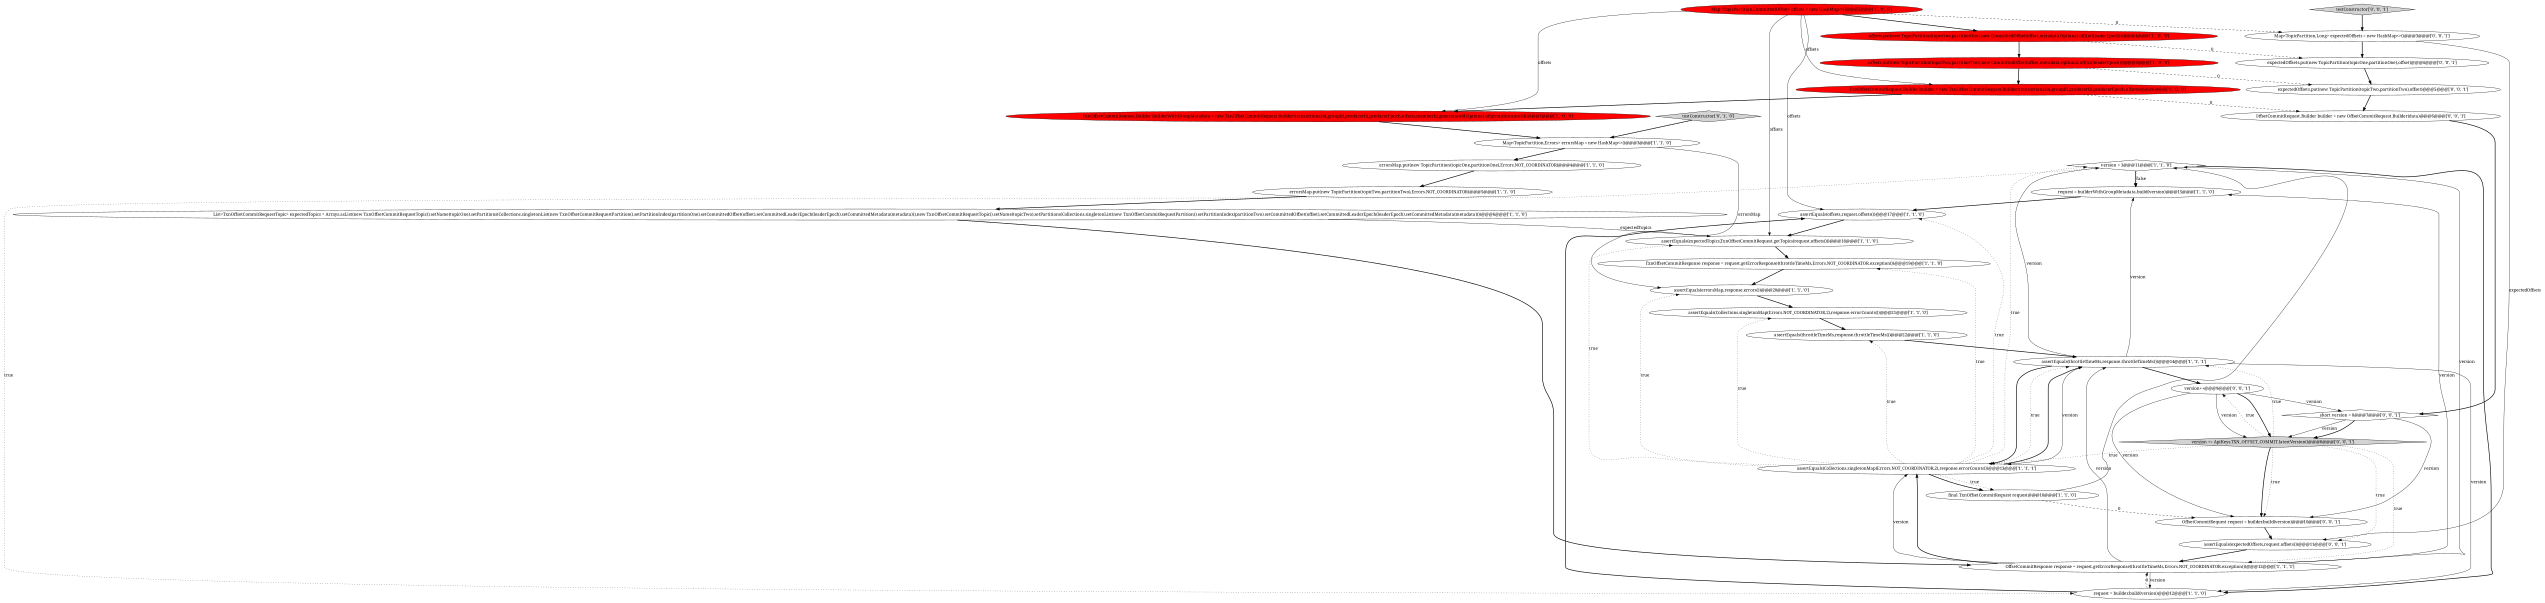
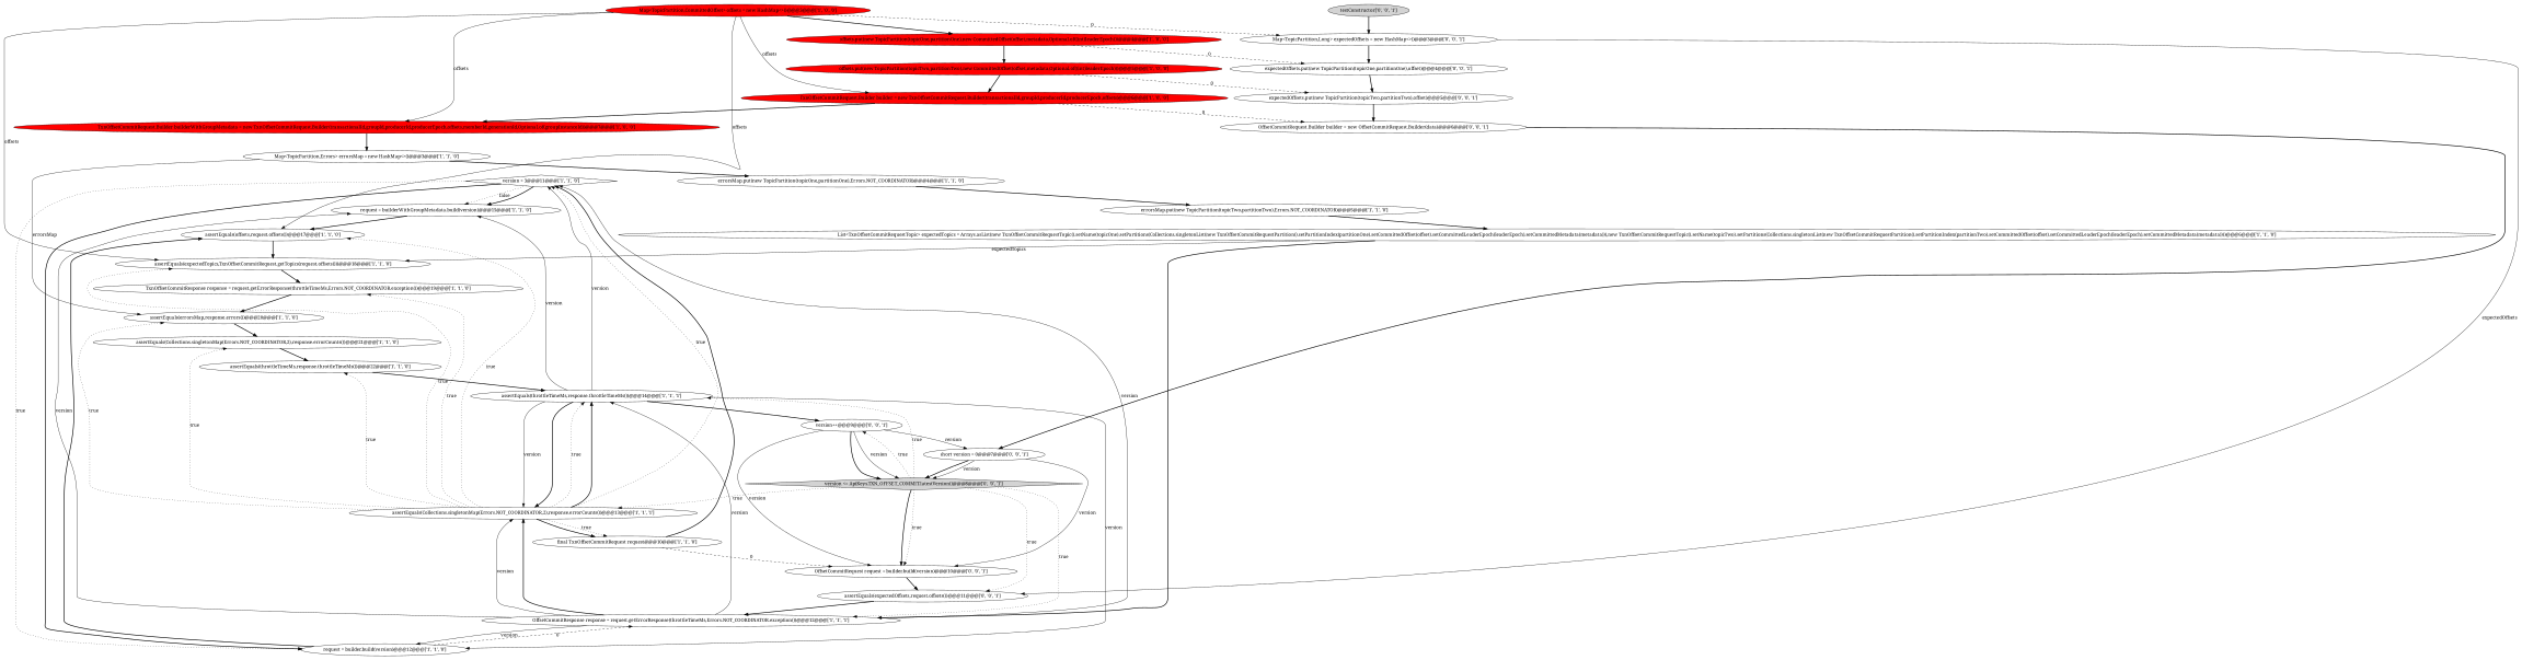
  digraph {
    fontname="Noto Serif"
    node [fillcolor=white fontname="Noto Serif" shape=ellipse style=filled]
    edge [fontname="Noto Serif" style=bold]
    n1 [label="version < 3@@@11@@@['1', '1', '0']" shape=diamond]
    n2 [label="request = builderWithGroupMetadata.build(version)@@@15@@@['1', '1', '0']"]
    n3 [label="request = builder.build(version)@@@12@@@['1', '1', '0']"]
    n4 [label="assertEquals(offsets,request.offsets())@@@17@@@['1', '1', '0']"]
    n5 [label="OffsetCommitResponse response = request.getErrorResponse(throttleTimeMs,Errors.NOT_COORDINATOR.exception())@@@12@@@['1', '1', '1']"]
    n6 [label="version++@@@9@@@['0', '0', '1']"]
    n7 [label="OffsetCommitRequest request = builder.build(version)@@@10@@@['0', '0', '1']"]
    n8 [fillcolor=lightgray label="version <= ApiKeys.TXN_OFFSET_COMMIT.latestVersion()@@@8@@@['0', '0', '1']" shape=diamond]
-   n9 [label="short version = 0@@@7@@@['0', '0', '1']" shape=diamond]
+   n9 [label="short version = 0@@@7@@@['0', '0', '1']"]
    n10 [label="assertEquals(expectedOffsets,request.offsets())@@@11@@@['0', '0', '1']"]
    n11 [label="assertEquals(throttleTimeMs,response.throttleTimeMs())@@@14@@@['1', '1', '1']"]
    n12 [label="assertEquals(Collections.singletonMap(Errors.NOT_COORDINATOR,2),response.errorCounts())@@@13@@@['1', '1', '1']"]
    n13 [fillcolor=red label="Map<TopicPartition,CommittedOffset> offsets = new HashMap<>()@@@3@@@['1', '0', '0']"]
    n14 [label="assertEquals(expectedTopics,TxnOffsetCommitRequest.getTopics(request.offsets()))@@@18@@@['1', '1', '0']"]
    n15 [fillcolor=red label="TxnOffsetCommitRequest.Builder builder = new TxnOffsetCommitRequest.Builder(transactionalId,groupId,producerId,producerEpoch,offsets)@@@6@@@['1', '0', '0']"]
    n16 [label="Map<TopicPartition,Long> expectedOffsets = new HashMap<>()@@@3@@@['0', '0', '1']"]
    n17 [fillcolor=red label="offsets.put(new TopicPartition(topicOne,partitionOne),new CommittedOffset(offset,metadata,Optional.of((int)leaderEpoch)))@@@4@@@['1', '0', '0']"]
    n18 [fillcolor=red label="TxnOffsetCommitRequest.Builder builderWithGroupMetadata = new TxnOffsetCommitRequest.Builder(transactionalId,groupId,producerId,producerEpoch,offsets,memberId,generationId,Optional.of(groupInstanceId))@@@7@@@['1', '0', '0']"]
    n19 [label="TxnOffsetCommitResponse response = request.getErrorResponse(throttleTimeMs,Errors.NOT_COORDINATOR.exception())@@@19@@@['1', '1', '0']"]
    n20 [label="OffsetCommitRequest.Builder builder = new OffsetCommitRequest.Builder(data)@@@6@@@['0', '0', '1']"]
    n21 [label="expectedOffsets.put(new TopicPartition(topicOne,partitionOne),offset)@@@4@@@['0', '0', '1']"]
    n22 [fillcolor=red label="offsets.put(new TopicPartition(topicTwo,partitionTwo),new CommittedOffset(offset,metadata,Optional.of((int)leaderEpoch)))@@@5@@@['1', '0', '0']"]
    n23 [label="Map<TopicPartition,Errors> errorsMap = new HashMap<>()@@@3@@@['1', '1', '0']"]
    n24 [label="assertEquals(errorsMap,response.errors())@@@20@@@['1', '1', '0']"]
    n25 [label="assertEquals(Collections.singletonMap(Errors.NOT_COORDINATOR,2),response.errorCounts())@@@21@@@['1', '1', '0']"]
    n26 [label="assertEquals(throttleTimeMs,response.throttleTimeMs())@@@22@@@['1', '1', '0']"]
-   n27 [fillcolor=lightgray label="testConstructor['0', '0', '1']" shape=diamond]
+   n27 [fillcolor=lightgray label="testConstructor['0', '0', '1']"]
    n28 [label="expectedOffsets.put(new TopicPartition(topicTwo,partitionTwo),offset)@@@5@@@['0', '0', '1']"]
    n29 [label="errorsMap.put(new TopicPartition(topicOne,partitionOne),Errors.NOT_COORDINATOR)@@@4@@@['1', '1', '0']"]
    n30 [label="errorsMap.put(new TopicPartition(topicTwo,partitionTwo),Errors.NOT_COORDINATOR)@@@5@@@['1', '1', '0']"]
    n31 [label="List<TxnOffsetCommitRequestTopic> expectedTopics = Arrays.asList(new TxnOffsetCommitRequestTopic().setName(topicOne).setPartitions(Collections.singletonList(new TxnOffsetCommitRequestPartition().setPartitionIndex(partitionOne).setCommittedOffset(offset).setCommittedLeaderEpoch(leaderEpoch).setCommittedMetadata(metadata))),new TxnOffsetCommitRequestTopic().setName(topicTwo).setPartitions(Collections.singletonList(new TxnOffsetCommitRequestPartition().setPartitionIndex(partitionTwo).setCommittedOffset(offset).setCommittedLeaderEpoch(leaderEpoch).setCommittedMetadata(metadata))))@@@6@@@['1', '1', '0']"]
    n32 [label="final TxnOffsetCommitRequest request@@@10@@@['1', '1', '0']"]
-   n33 [fillcolor=lightgray label="testConstructor['0', '1', '0']" shape=diamond]
    n1 -> n2 [label=false style=dotted]
    n1 -> n2
    n1 -> n3 [label=true style=dotted]
    n1 -> n3
    n2 -> n4
    n3 -> n4
    n3 -> n5 [label=0 style=dashed]
    n4 -> n14
    n5 -> n1 [label=version style=solid]
    n5 -> n2 [label=version style=solid]
    n5 -> n3 [label=version style=solid]
    n5 -> n11 [label=version style=solid]
    n5 -> n12 [label=version style=solid]
    n5 -> n12
    n6 -> n7 [label=version style=solid]
    n6 -> n8
    n6 -> n8 [label=version style=solid]
    n6 -> n9 [label=version style=solid]
    n7 -> n10
    n8 -> n5 [label=true style=dotted]
    n8 -> n6 [label=true style=dotted]
    n8 -> n7
    n8 -> n7 [label=true style=dotted]
    n8 -> n10 [label=true style=dotted]
    n8 -> n11 [label=true style=dotted]
    n8 -> n12 [label=true style=dotted]
    n9 -> n7 [label=version style=solid]
    n9 -> n8 [label=version style=solid]
    n9 -> n8
    n10 -> n5
    n11 -> n1 [label=version style=solid]
    n11 -> n2 [label=version style=solid]
    n11 -> n3 [label=version style=solid]
    n11 -> n6
    n11 -> n12 [label=version style=solid]
    n11 -> n12
    n12 -> n1 [label=true style=dotted]
    n12 -> n4 [label=true style=dotted]
    n12 -> n11 [label=true style=dotted]
    n12 -> n11
    n12 -> n14 [label=true style=dotted]
    n12 -> n19 [label=true style=dotted]
    n12 -> n24 [label=true style=dotted]
    n12 -> n25 [label=true style=dotted]
    n12 -> n26 [label=true style=dotted]
    n12 -> n32 [label=true style=dotted]
    n12 -> n32
    n13 -> n4 [label=offsets style=solid]
    n13 -> n14 [label=offsets style=solid]
    n13 -> n15 [label=offsets style=solid]
    n13 -> n16 [label=0 style=dashed]
    n13 -> n17
    n13 -> n18 [label=offsets style=solid]
    n14 -> n19
    n15 -> n18
    n15 -> n20 [label=0 style=dashed]
    n16 -> n10 [label=expectedOffsets style=solid]
    n16 -> n21
    n17 -> n21 [label=0 style=dashed]
    n17 -> n22
    n18 -> n23
    n19 -> n24
    n20 -> n9
    n21 -> n28
    n22 -> n15
    n22 -> n28 [label=0 style=dashed]
    n23 -> n24 [label=errorsMap style=solid]
    n23 -> n29
    n24 -> n25
    n25 -> n26
    n26 -> n11
    n27 -> n16
    n28 -> n20
    n29 -> n30
    n30 -> n31
    n31 -> n5
    n31 -> n14 [label=expectedTopics style=solid]
-   n32 -> n1 [style=solid]
+   n32 -> n1
    n32 -> n7 [label=0 style=dashed]
-   n33 -> n23
  }
